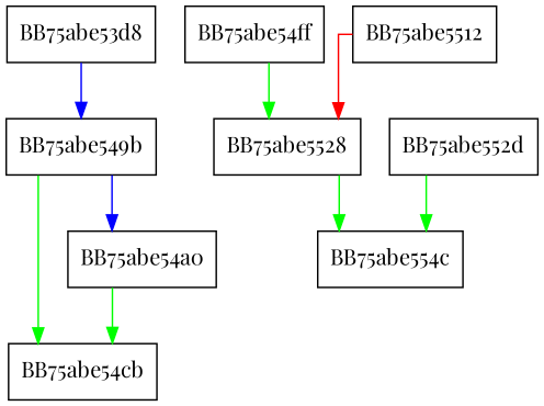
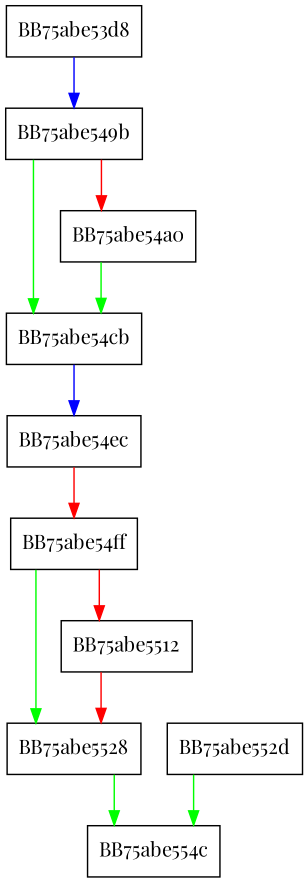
  digraph {
    fontname="Playfair Display"
    splines=ortho
    node [fontname="Playfair Display" shape=box]
    edge [color=green fontname="Playfair Display"]
    BB75abe53d8
    BB75abe549b
    BB75abe54cb
    BB75abe54a0
+   BB75abe54ec
    BB75abe54ff
    BB75abe5528
    BB75abe5512
    BB75abe554c
    BB75abe552d
    BB75abe53d8 -> BB75abe549b [color=blue]
    BB75abe549b -> BB75abe54cb
-   BB75abe549b -> BB75abe54a0 [color=blue]
+   BB75abe549b -> BB75abe54a0 [color=red]
+   BB75abe54cb -> BB75abe54ec [color=blue]
    BB75abe54a0 -> BB75abe54cb
+   BB75abe54ec -> BB75abe54ff [color=red]
    BB75abe54ff -> BB75abe5528
+   BB75abe54ff -> BB75abe5512 [color=red]
    BB75abe5528 -> BB75abe554c
    BB75abe5512 -> BB75abe5528 [color=red]
    BB75abe552d -> BB75abe554c
  }
